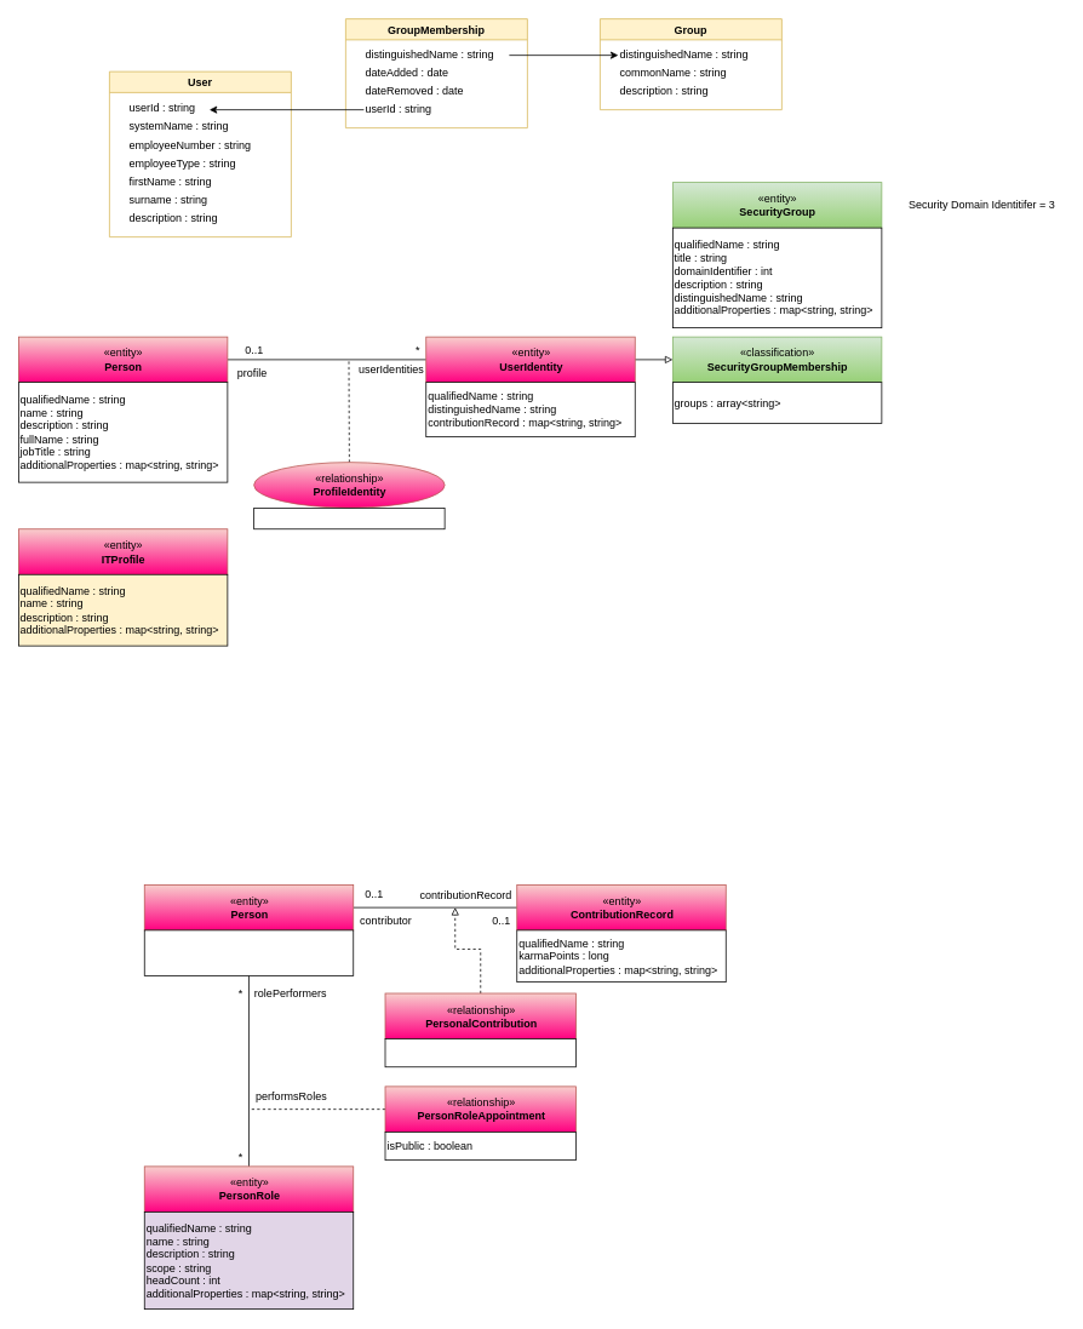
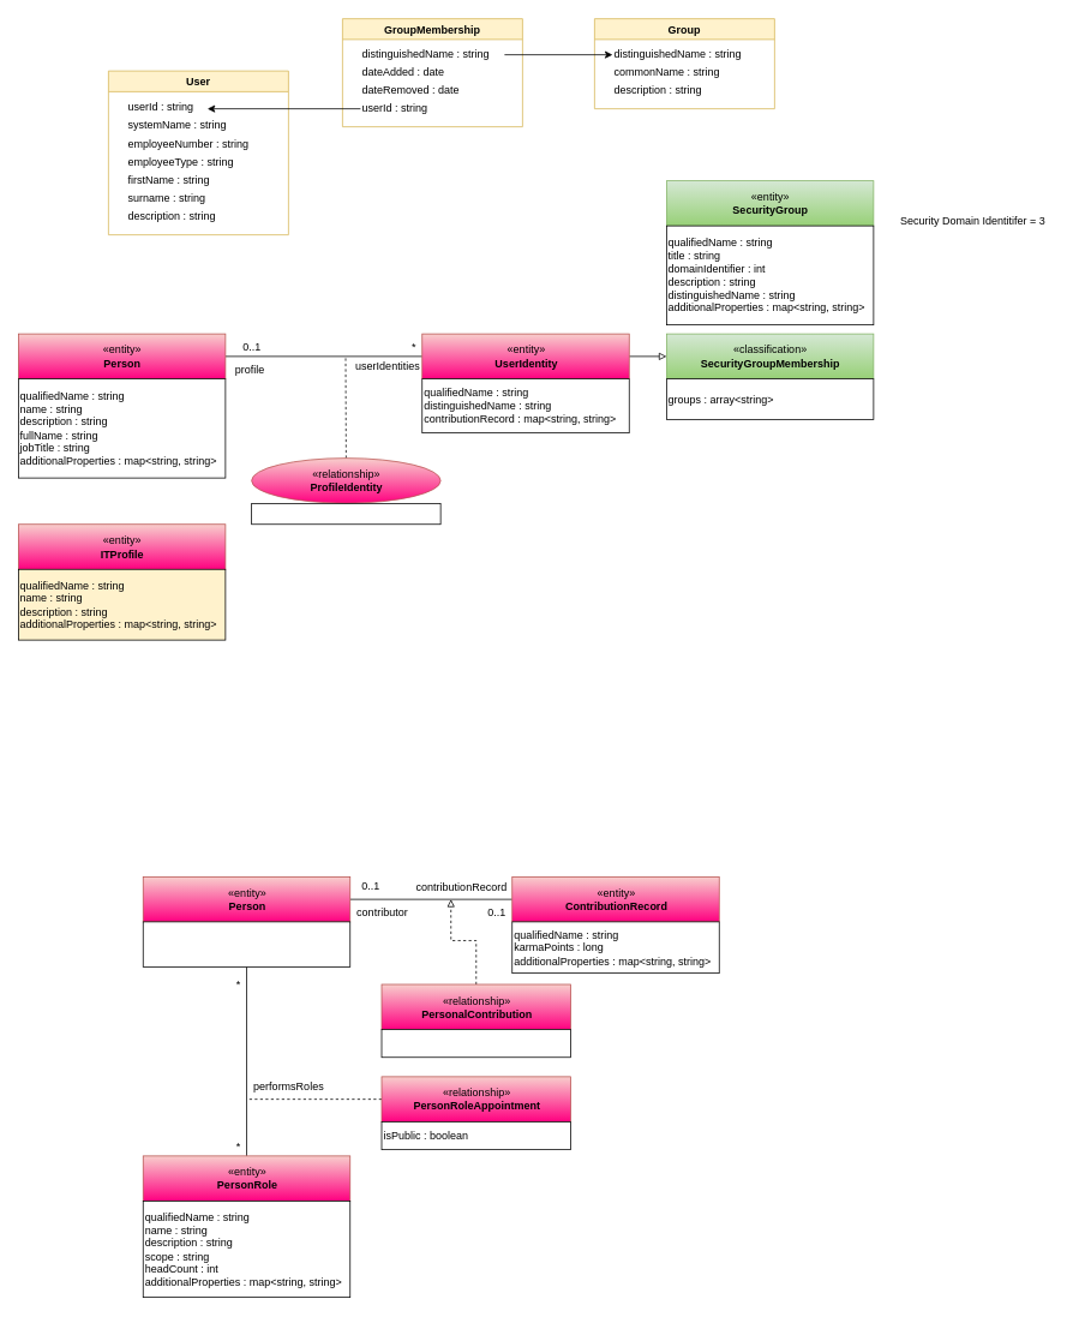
  <mxCell id="0" />
  <mxCell id="1" parent="0" />
  <mxCell id="2" value="User" style="swimlane;startSize=23;fillColor=#fff2cc;strokeColor=#d6b656;" vertex="1" parent="1"><mxGeometry x="120" y="78" width="200" height="182" as="geometry"><mxRectangle x="310" y="300" width="130" height="23" as="alternateBounds" /></mxGeometry></mxCell>
  <mxCell id="3" value="userId : string" style="text;html=1;align=left;verticalAlign=middle;resizable=0;points=[];autosize=1;strokeColor=none;fillColor=none;" vertex="1" parent="2"><mxGeometry x="20" y="30" width="90" height="20" as="geometry" /></mxCell>
  <mxCell id="4" value="employeeNumber : string" style="text;html=1;align=left;verticalAlign=middle;resizable=0;points=[];autosize=1;strokeColor=none;fillColor=none;" vertex="1" parent="2"><mxGeometry x="20" y="72" width="150" height="20" as="geometry" /></mxCell>
  <mxCell id="5" value="employeeType : string" style="text;html=1;align=left;verticalAlign=middle;resizable=0;points=[];autosize=1;strokeColor=none;fillColor=none;" vertex="1" parent="2"><mxGeometry x="20" y="92" width="130" height="20" as="geometry" /></mxCell>
  <mxCell id="6" value="firstName : string" style="text;html=1;align=left;verticalAlign=middle;resizable=0;points=[];autosize=1;strokeColor=none;fillColor=none;" vertex="1" parent="2"><mxGeometry x="20" y="112" width="110" height="20" as="geometry" /></mxCell>
  <mxCell id="7" value="surname : string" style="text;html=1;align=left;verticalAlign=middle;resizable=0;points=[];autosize=1;strokeColor=none;fillColor=none;" vertex="1" parent="2"><mxGeometry x="20" y="132" width="100" height="20" as="geometry" /></mxCell>
  <mxCell id="8" value="description : string" style="text;html=1;align=left;verticalAlign=middle;resizable=0;points=[];autosize=1;strokeColor=none;fillColor=none;" vertex="1" parent="2"><mxGeometry x="20" y="152" width="110" height="20" as="geometry" /></mxCell>
  <mxCell id="9" value="systemName : string" style="text;html=1;align=left;verticalAlign=middle;resizable=0;points=[];autosize=1;strokeColor=none;fillColor=none;" vertex="1" parent="2"><mxGeometry x="20" y="50" width="120" height="20" as="geometry" /></mxCell>
  <mxCell id="10" value="Group" style="swimlane;startSize=23;fillColor=#fff2cc;strokeColor=#d6b656;" vertex="1" parent="1"><mxGeometry x="660" y="20" width="200" height="100" as="geometry"><mxRectangle x="310" y="300" width="130" height="23" as="alternateBounds" /></mxGeometry></mxCell>
  <mxCell id="11" value="distinguishedName : string" style="text;html=1;align=left;verticalAlign=middle;resizable=0;points=[];autosize=1;strokeColor=none;fillColor=none;" vertex="1" parent="10"><mxGeometry x="20" y="30" width="160" height="20" as="geometry" /></mxCell>
  <mxCell id="12" value="commonName : string" style="text;html=1;align=left;verticalAlign=middle;resizable=0;points=[];autosize=1;strokeColor=none;fillColor=none;" vertex="1" parent="10"><mxGeometry x="20" y="50" width="130" height="20" as="geometry" /></mxCell>
  <mxCell id="13" value="description : string" style="text;html=1;align=left;verticalAlign=middle;resizable=0;points=[];autosize=1;strokeColor=none;fillColor=none;" vertex="1" parent="10"><mxGeometry x="20" y="70" width="110" height="20" as="geometry" /></mxCell>
  <mxCell id="14" value="GroupMembership" style="swimlane;startSize=23;fillColor=#fff2cc;strokeColor=#d6b656;" vertex="1" parent="1"><mxGeometry x="380" y="20" width="200" height="120" as="geometry"><mxRectangle x="310" y="300" width="130" height="23" as="alternateBounds" /></mxGeometry></mxCell>
  <mxCell id="15" value="distinguishedName : string" style="text;html=1;align=left;verticalAlign=middle;resizable=0;points=[];autosize=1;strokeColor=none;fillColor=none;" vertex="1" parent="14"><mxGeometry x="20" y="30" width="160" height="20" as="geometry" /></mxCell>
  <mxCell id="16" value="dateAdded : date" style="text;html=1;align=left;verticalAlign=middle;resizable=0;points=[];autosize=1;strokeColor=none;fillColor=none;" vertex="1" parent="14"><mxGeometry x="20" y="50" width="110" height="20" as="geometry" /></mxCell>
  <mxCell id="17" value="dateRemoved : date" style="text;html=1;align=left;verticalAlign=middle;resizable=0;points=[];autosize=1;strokeColor=none;fillColor=none;" vertex="1" parent="14"><mxGeometry x="20" y="70" width="120" height="20" as="geometry" /></mxCell>
  <mxCell id="18" value="userId : string" style="text;html=1;align=left;verticalAlign=middle;resizable=0;points=[];autosize=1;strokeColor=none;fillColor=none;" vertex="1" parent="14"><mxGeometry x="20" y="90" width="90" height="20" as="geometry" /></mxCell>
  <mxCell id="19" style="edgeStyle=orthogonalEdgeStyle;rounded=0;orthogonalLoop=1;jettySize=auto;html=1;entryX=1;entryY=0.6;entryDx=0;entryDy=0;entryPerimeter=0;" edge="1" parent="1" source="18" target="3"><mxGeometry relative="1" as="geometry" /></mxCell>
  <mxCell id="20" style="edgeStyle=orthogonalEdgeStyle;rounded=0;html=1;exitX=1;exitY=0.5;entryX=0;entryY=0.5;endArrow=none;endFill=0;jettySize=auto;orthogonalLoop=1;" edge="1" parent="1" source="21" target="24"><mxGeometry relative="1" as="geometry" /></mxCell>
  <mxCell id="21" value="«entity»&lt;br&gt;&lt;b&gt;Person&lt;/b&gt;" style="html=1;strokeColor=#b85450;align=center;fillColor=#f8cecc;gradientColor=#FF0080;" vertex="1" parent="1"><mxGeometry x="20" y="370" width="230" height="50" as="geometry" /></mxCell>
  <mxCell id="22" value="qualifiedName : string&lt;br&gt;name : string&lt;br&gt;description : string&lt;br&gt;fullName : string&lt;br&gt;jobTitle : string&lt;br&gt;additionalProperties : map&amp;lt;string, string&amp;gt;" style="rounded=0;whiteSpace=wrap;html=1;align=left;" vertex="1" parent="1"><mxGeometry x="20" y="420" width="230" height="110" as="geometry" /></mxCell>
  <mxCell id="23" style="edgeStyle=orthogonalEdgeStyle;rounded=0;orthogonalLoop=1;jettySize=auto;html=1;entryX=0;entryY=0.5;entryDx=0;entryDy=0;endArrow=block;endFill=0;" edge="1" parent="1" source="24" target="55"><mxGeometry relative="1" as="geometry" /></mxCell>
  <mxCell id="24" value="«entity»&lt;br&gt;&lt;b&gt;UserIdentity&lt;/b&gt;" style="html=1;strokeColor=#b85450;align=center;fillColor=#f8cecc;gradientColor=#FF0080;" vertex="1" parent="1"><mxGeometry x="468.5" y="370" width="230" height="50" as="geometry" /></mxCell>
  <mxCell id="25" value="qualifiedName : string&lt;br&gt;distinguishedName : string&lt;br&gt;contributionRecord : map&amp;lt;string, string&amp;gt;" style="rounded=0;whiteSpace=wrap;html=1;align=left;" vertex="1" parent="1"><mxGeometry x="468.5" y="420" width="230" height="60" as="geometry" /></mxCell>
  <mxCell id="26" style="edgeStyle=orthogonalEdgeStyle;rounded=0;html=1;exitX=0.5;exitY=0;endArrow=none;endFill=0;jettySize=auto;orthogonalLoop=1;dashed=1;exitDx=0;exitDy=0;" edge="1" parent="1" source="27"><mxGeometry relative="1" as="geometry"><mxPoint x="383.5" y="397" as="targetPoint" /></mxGeometry></mxCell>
  <mxCell id="27" value="«relationship»&lt;br&gt;&lt;b&gt;ProfileIdentity&lt;/b&gt;" style="ellipse;html=1;strokeColor=#b85450;align=center;fillColor=#f8cecc;gradientColor=#FF0080;" vertex="1" parent="1"><mxGeometry x="279" y="508" width="210" height="50" as="geometry" /></mxCell>
  <mxCell id="28" value="" style="rounded=0;whiteSpace=wrap;html=1;strokeColor=#000000;gradientColor=#ffffff;align=left;" vertex="1" parent="1"><mxGeometry x="279" y="558.5" width="210" height="23" as="geometry" /></mxCell>
  <mxCell id="29" value="*" style="text;html=1;resizable=0;points=[];autosize=1;align=center;verticalAlign=top;spacingTop=-4;" vertex="1" parent="1"><mxGeometry x="448.5" y="375" width="20" height="20" as="geometry" /></mxCell>
  <mxCell id="30" value="0..1" style="text;html=1;resizable=0;points=[];autosize=1;align=center;verticalAlign=top;spacingTop=-4;" vertex="1" parent="1"><mxGeometry x="259" y="375" width="40" height="20" as="geometry" /></mxCell>
  <mxCell id="31" value="userIdentities" style="text;html=1;resizable=0;points=[];autosize=1;align=center;verticalAlign=top;spacingTop=-4;" vertex="1" parent="1"><mxGeometry x="384.5" y="396" width="90" height="20" as="geometry" /></mxCell>
  <mxCell id="32" value="profile" style="text;html=1;resizable=0;points=[];autosize=1;align=left;verticalAlign=top;spacingTop=-4;" vertex="1" parent="1"><mxGeometry x="259" y="400" width="50" height="20" as="geometry" /></mxCell>
  <mxCell id="33" style="edgeStyle=orthogonalEdgeStyle;rounded=0;html=1;exitX=1;exitY=0.5;jettySize=auto;orthogonalLoop=1;endArrow=none;endFill=0;" edge="1" parent="1" source="34" target="46"><mxGeometry relative="1" as="geometry" /></mxCell>
  <mxCell id="34" value="«entity»&lt;br&gt;&lt;b&gt;Person&lt;/b&gt;" style="html=1;strokeColor=#b85450;align=center;fillColor=#f8cecc;gradientColor=#FF0080;" vertex="1" parent="1"><mxGeometry x="158.5" y="973" width="230" height="50" as="geometry" /></mxCell>
  <mxCell id="35" style="edgeStyle=orthogonalEdgeStyle;rounded=0;html=1;exitX=0.5;exitY=1;endArrow=none;endFill=0;jettySize=auto;orthogonalLoop=1;" edge="1" parent="1" source="36" target="37"><mxGeometry relative="1" as="geometry" /></mxCell>
  <mxCell id="36" value="" style="rounded=0;whiteSpace=wrap;html=1;align=left;" vertex="1" parent="1"><mxGeometry x="158.5" y="1023" width="230" height="50" as="geometry" /></mxCell>
  <mxCell id="37" value="«entity»&lt;br&gt;&lt;b&gt;PersonRole&lt;/b&gt;" style="html=1;strokeColor=#b85450;align=center;fillColor=#f8cecc;gradientColor=#FF0080;" vertex="1" parent="1"><mxGeometry x="158.5" y="1283" width="230" height="50" as="geometry" /></mxCell>
- <mxCell id="38" value="qualifiedName : string&lt;br&gt;name : string&lt;br&gt;description : string&lt;br&gt;scope : string&lt;br&gt;headCount : int&lt;br&gt;additionalProperties : map&amp;lt;string, string&amp;gt;" style="rounded=0;whiteSpace=wrap;html=1;align=left;fillColor=#e1d5e7;" vertex="1" parent="1"><mxGeometry x="158.5" y="1333" width="230" height="107" as="geometry" /></mxCell>
+ <mxCell id="38" value="qualifiedName : string&lt;br&gt;name : string&lt;br&gt;description : string&lt;br&gt;scope : string&lt;br&gt;headCount : int&lt;br&gt;additionalProperties : map&amp;lt;string, string&amp;gt;" style="rounded=0;whiteSpace=wrap;html=1;align=left;" vertex="1" parent="1"><mxGeometry x="158.5" y="1333" width="230" height="107" as="geometry" /></mxCell>
  <mxCell id="39" style="edgeStyle=orthogonalEdgeStyle;rounded=0;html=1;endArrow=block;endFill=0;jettySize=auto;orthogonalLoop=1;dashed=1;entryX=0.408;entryY=1.15;entryPerimeter=0;" edge="1" parent="1" source="40" target="48"><mxGeometry relative="1" as="geometry"><mxPoint x="273.5" y="1117.5" as="targetPoint" /></mxGeometry></mxCell>
  <mxCell id="40" value="«relationship»&lt;br&gt;&lt;b&gt;PersonalContribution&lt;/b&gt;" style="html=1;strokeColor=#b85450;align=center;fillColor=#f8cecc;gradientColor=#FF0080;" vertex="1" parent="1"><mxGeometry x="423.5" y="1092.5" width="210" height="50" as="geometry" /></mxCell>
  <mxCell id="41" value="" style="rounded=0;whiteSpace=wrap;html=1;strokeColor=#000000;gradientColor=#ffffff;align=left;" vertex="1" parent="1"><mxGeometry x="423.5" y="1142.5" width="210" height="31" as="geometry" /></mxCell>
  <mxCell id="42" value="*" style="text;html=1;resizable=0;points=[];autosize=1;align=center;verticalAlign=top;spacingTop=-4;" vertex="1" parent="1"><mxGeometry x="253.5" y="1083" width="20" height="20" as="geometry" /></mxCell>
  <mxCell id="43" value="*" style="text;html=1;resizable=0;points=[];autosize=1;align=center;verticalAlign=top;spacingTop=-4;" vertex="1" parent="1"><mxGeometry x="253.5" y="1263" width="20" height="20" as="geometry" /></mxCell>
- <mxCell id="44" value="rolePerformers" style="text;html=1;resizable=0;points=[];autosize=1;align=center;verticalAlign=top;spacingTop=-4;" vertex="1" parent="1"><mxGeometry x="273.5" y="1082.5" width="90" height="20" as="geometry" /></mxCell>
  <mxCell id="45" value="performsRoles" style="text;html=1;resizable=0;points=[];autosize=1;align=center;verticalAlign=top;spacingTop=-4;" vertex="1" parent="1"><mxGeometry x="274.5" y="1196" width="90" height="20" as="geometry" /></mxCell>
  <mxCell id="46" value="«entity»&lt;br&gt;&lt;b&gt;ContributionRecord&lt;/b&gt;&lt;br&gt;" style="html=1;strokeColor=#b85450;align=center;fillColor=#f8cecc;gradientColor=#FF0080;" vertex="1" parent="1"><mxGeometry x="568.5" y="973" width="230" height="50" as="geometry" /></mxCell>
  <mxCell id="47" value="qualifiedName : string&lt;br&gt;karmaPoints : long&lt;br&gt;additionalProperties : map&amp;lt;string, string&amp;gt;" style="rounded=0;whiteSpace=wrap;html=1;align=left;" vertex="1" parent="1"><mxGeometry x="568.5" y="1023" width="230" height="57" as="geometry" /></mxCell>
  <mxCell id="48" value="contributionRecord" style="text;html=1;resizable=0;points=[];autosize=1;align=center;verticalAlign=top;spacingTop=-4;" vertex="1" parent="1"><mxGeometry x="451.5" y="975" width="120" height="20" as="geometry" /></mxCell>
  <mxCell id="49" value="contributor" style="text;html=1;resizable=0;points=[];autosize=1;align=center;verticalAlign=top;spacingTop=-4;" vertex="1" parent="1"><mxGeometry x="388.5" y="1003" width="70" height="20" as="geometry" /></mxCell>
  <mxCell id="50" value="0..1" style="text;html=1;resizable=0;points=[];autosize=1;align=center;verticalAlign=top;spacingTop=-4;" vertex="1" parent="1"><mxGeometry x="530.5" y="1003" width="40" height="20" as="geometry" /></mxCell>
  <mxCell id="51" value="0..1" style="text;html=1;resizable=0;points=[];autosize=1;align=center;verticalAlign=top;spacingTop=-4;" vertex="1" parent="1"><mxGeometry x="390.5" y="973" width="40" height="20" as="geometry" /></mxCell>
  <mxCell id="52" style="edgeStyle=orthogonalEdgeStyle;rounded=0;html=1;exitX=0;exitY=0.5;endArrow=none;endFill=0;jettySize=auto;orthogonalLoop=1;dashed=1;" edge="1" parent="1" source="53"><mxGeometry relative="1" as="geometry"><mxPoint x="273.5" y="1220" as="targetPoint" /></mxGeometry></mxCell>
  <mxCell id="53" value="«relationship»&lt;br&gt;&lt;b&gt;PersonRoleAppointment&lt;/b&gt;" style="html=1;strokeColor=#b85450;align=center;fillColor=#f8cecc;gradientColor=#FF0080;" vertex="1" parent="1"><mxGeometry x="423.5" y="1195" width="210" height="50" as="geometry" /></mxCell>
  <mxCell id="54" value="isPublic : boolean" style="rounded=0;whiteSpace=wrap;html=1;strokeColor=#000000;gradientColor=#ffffff;align=left;" vertex="1" parent="1"><mxGeometry x="423.5" y="1245" width="210" height="31" as="geometry" /></mxCell>
  <mxCell id="55" value="«classification»&lt;br&gt;&lt;b&gt;SecurityGroupMembership&lt;/b&gt;" style="html=1;strokeColor=#82b366;align=center;fillColor=#d5e8d4;gradientColor=#97d077;" vertex="1" parent="1"><mxGeometry x="740" y="370" width="230" height="50" as="geometry" /></mxCell>
  <mxCell id="56" value="groups : array&amp;lt;string&amp;gt;" style="rounded=0;whiteSpace=wrap;html=1;strokeColor=#000000;gradientColor=#ffffff;align=left;" vertex="1" parent="1"><mxGeometry x="740" y="420" width="230" height="45" as="geometry" /></mxCell>
  <mxCell id="57" value="«entity»&lt;br&gt;&lt;b&gt;SecurityGroup&lt;/b&gt;" style="html=1;strokeColor=#82b366;align=center;fillColor=#d5e8d4;gradientColor=#97d077;" vertex="1" parent="1"><mxGeometry x="740" y="200" width="230" height="50" as="geometry" /></mxCell>
  <mxCell id="58" value="qualifiedName : string&lt;br&gt;title : string&lt;br&gt;domainIdentifier : int&lt;br&gt;description : string&lt;br&gt;distinguishedName : string&lt;br&gt;additionalProperties : map&amp;lt;string, string&amp;gt;" style="rounded=0;whiteSpace=wrap;html=1;align=left;" vertex="1" parent="1"><mxGeometry x="740" y="250" width="230" height="110" as="geometry" /></mxCell>
- <mxCell id="59" value="Security Domain Identitifer = 3" style="text;html=1;align=center;verticalAlign=middle;resizable=0;points=[];autosize=1;strokeColor=none;fillColor=none;" vertex="1" parent="1"><mxGeometry x="990" y="215" width="180" height="20" as="geometry" /></mxCell>
+ <mxCell id="59" value="Security Domain Identitifer = 3" style="text;html=1;align=center;verticalAlign=middle;resizable=0;points=[];autosize=1;strokeColor=none;fillColor=none;" vertex="1" parent="1"><mxGeometry x="990" y="235" width="180" height="20" as="geometry" /></mxCell>
  <mxCell id="60" style="edgeStyle=orthogonalEdgeStyle;rounded=0;orthogonalLoop=1;jettySize=auto;html=1;endArrow=classic;endFill=1;" edge="1" parent="1" source="15" target="11"><mxGeometry relative="1" as="geometry" /></mxCell>
  <mxCell id="61" value="«entity»&lt;br&gt;&lt;b&gt;ITProfile&lt;/b&gt;" style="html=1;strokeColor=#b85450;align=center;fillColor=#f8cecc;gradientColor=#FF0080;" vertex="1" parent="1"><mxGeometry x="20" y="581.5" width="230" height="50" as="geometry" /></mxCell>
  <mxCell id="62" value="qualifiedName : string&lt;br&gt;name : string&lt;br&gt;description : string&lt;br&gt;additionalProperties : map&amp;lt;string, string&amp;gt;" style="rounded=0;whiteSpace=wrap;html=1;align=left;fillColor=#fff2cc;" vertex="1" parent="1"><mxGeometry x="20" y="631.5" width="230" height="78.5" as="geometry" /></mxCell>
